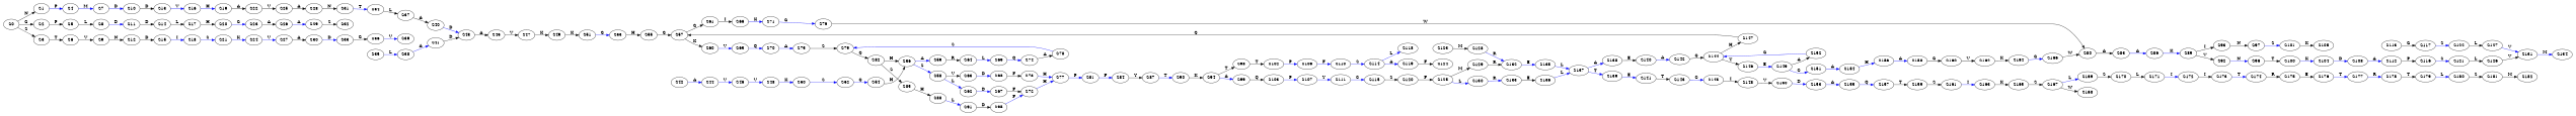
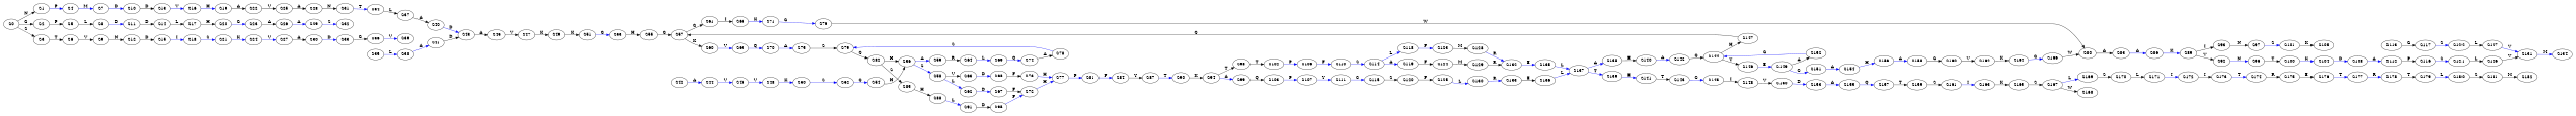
  strict digraph {
    rankdir=LR
    edge [color=blue]
    S0
    S1
    S2
    S3
    S4
    S5
    S6
    S7
    S8
    S9
    S10
    S11
    S12
    S13
    S14
    S15
    S16
    S17
    S18
    S19
    S20
    S21
    S22
    S23
    S24
    S25
    S26
    S27
    S28
    S29
    S30
    S31
    S32
    S33
    S34
    S36
    S37
    S35
    S38
    S39
    S40
    S41
    S43
    S42
    S44
    S45
    S46
    S47
    S48
    S49
    S50
    S51
    S52
    S53
    S54
    S55
    S56
    S57
    S58
    S59
    S60
    S61
    S62
    S63
    S64
    S65
    S66
    S67
    S68
    S69
    S70
    S71
    S72
    S73
    S74
    S75
    S76
    S77
    S78
    S79
    S80
    S81
    S82
    S83
    S84
    S85
    S86
    S87
    S88
    S89
    S90
    S91
    S92
    S93
    S94
    S95
    S96
    S97
    S98
    S99
    S100
    S101
    S102
    S103
    S104
    S105
    S106
    S107
    S108
    S110
    S111
    S112
    S114
    S115
    S116
    S113
    S117
    S118
    S119
    S120
    S121
    S122
    S123
    S124
    S125
    S126
    S127
    S128
    S129
    S130
    S131
    S132
    S133
    S134
    S135
    S136
    S137
    S138
    S139
    S140
    S141
    S142
    S143
    S144
    S145
    S146
    S147
    S148
    S149
    S150
    S151
    S152
    S153
    S154
    S155
    S156
    S157
    S158
    S159
    S160
    S161
    S162
    S163
    S164
    S165
    S166
    S167
    S168
    S169
    S170
    S171
    S172
    S173
    S174
    S175
    S176
    S177
    S178
    S179
    S180
    S181
    S182
    S0 -> S1 [color=black label=N]
    S0 -> S2 [color=black label=G]
    S0 -> S3 [color=black label=S]
    S1 -> S4 [label=P]
    S2 -> S5 [color=black label=P]
    S3 -> S6 [color=black label=T]
    S4 -> S7 [label=M]
    S5 -> S8 [color=black label=L]
    S6 -> S9 [color=black label=V]
    S7 -> S10 [label=D]
    S8 -> S11 [label=D]
    S9 -> S12 [color=black label=N]
    S10 -> S13 [color=black label=D]
    S11 -> S14 [color=black label=D]
    S12 -> S15 [color=black label=D]
    S13 -> S16 [label=V]
    S14 -> S17 [color=black label=L]
    S15 -> S18 [label=I]
    S16 -> S19 [label=H]
    S17 -> S20 [color=black label=H]
    S18 -> S21 [label=S]
    S19 -> S22 [color=black label=A]
    S20 -> S23 [label=G]
    S21 -> S24 [label=K]
    S22 -> S25 [color=black label=V]
    S23 -> S26 [color=black label=A]
    S24 -> S27 [label=V]
    S25 -> S28 [color=black label=A]
    S26 -> S29 [label=A]
    S27 -> S30 [color=black label=A]
    S28 -> S31 [color=black label=N]
-   S29 -> S32 [color=black label=S]
+   S29 -> S32 [label=S]
    S30 -> S33 [label=D]
    S31 -> S34 [label=T]
    S33 -> S36 [color=black label=G]
    S34 -> S37 [color=black label=L]
    S36 -> S39 [label=V]
    S37 -> S40 [color=black label=A]
    S35 -> S38 [label=L]
    S38 -> S41 [label=A]
    S40 -> S43 [label=D]
    S41 -> S43 [color=black label=D]
    S43 -> S45 [color=black label=A]
    S42 -> S44 [label=A]
    S44 -> S46 [label=V]
    S45 -> S47 [color=black label=V]
    S46 -> S48 [label=V]
    S47 -> S49 [color=black label=K]
    S48 -> S50 [label=K]
    S49 -> S51 [color=black label=K]
    S50 -> S52 [label=S]
    S51 -> S53 [label=G]
    S52 -> S54 [label=G]
    S53 -> S55 [color=black label=H]
    S54 -> S56 [color=black label=H]
    S55 -> S57 [color=black label=G]
    S56 -> S58 [label=S]
    S56 -> S59 [label=A]
    S57 -> S60 [color=black label=K]
    S57 -> S61 [color=black label=G]
    S58 -> S62 [label=L]
    S58 -> S63 [color=black label=V]
    S59 -> S64 [color=black label=R]
    S60 -> S65 [label=V]
    S61 -> S66 [color=black label=I]
    S62 -> S67 [label=D]
    S63 -> S68 [label=D]
    S64 -> S69 [label=L]
    S65 -> S70 [label=Q]
    S66 -> S71 [label=K]
    S67 -> S72 [color=black label=F]
    S68 -> S73 [color=black label=F]
    S69 -> S74 [label=Q]
    S70 -> S75 [label=A]
    S71 -> S76 [label=G]
    S72 -> S77 [label=H]
    S73 -> S77 [label=H]
    S74 -> S78 [color=black label=A]
    S75 -> S79 [color=black label=S]
    S76 -> S80 [color=black label=W]
    S77 -> S81 [label=P]
    S78 -> S79 [label=S]
    S79 -> S82 [color=black label=G]
    S80 -> S83 [color=black label=A]
    S81 -> S84 [label=F]
    S82 -> S56 [color=black label=H]
    S82 -> S85 [color=black label=S]
    S83 -> S86 [label=A]
    S84 -> S87 [color=black label=Y]
    S85 -> S88 [color=black label=H]
    S86 -> S89 [label=K]
    S87 -> S90 [label=T]
    S88 -> S91 [label=L]
    S89 -> S92 [color=black label=V]
    S89 -> S93 [color=black label=I]
    S90 -> S94 [color=black label=K]
    S91 -> S95 [color=black label=D]
    S92 -> S96 [label=N]
    S93 -> S97 [color=black label=N]
    S94 -> S98 [color=black label=T]
    S94 -> S99 [label=A]
    S95 -> S72 [label=F]
    S96 -> S100 [color=black label=T]
    S97 -> S101 [label=S]
    S98 -> S102 [color=black label=T]
    S99 -> S103 [color=black label=Q]
    S100 -> S104 [label=K]
    S101 -> S105 [color=black label=K]
    S102 -> S106 [label=P]
    S103 -> S107 [label=P]
    S104 -> S108 [label=D]
    S106 -> S110 [label=F]
    S107 -> S111 [label=Y]
    S108 -> S112 [label=A]
    S110 -> S114 [label=S]
    S111 -> S115 [label=C]
    S112 -> S116 [color=black label=P]
    S114 -> S118 [label=L]
    S114 -> S119 [label=A]
    S115 -> S120 [color=black label=S]
    S116 -> S121 [label=S]
    S113 -> S117 [color=black label=G]
    S117 -> S122 [label=S]
+   S118 -> S123 [label=F]
    S119 -> S124 [color=black label=F]
    S120 -> S125 [color=black label=F]
    S121 -> S126 [color=black label=L]
    S122 -> S127 [color=black label=L]
    S123 -> S128 [color=black label=M]
-   S125 -> S129 [color=black label=M]
+   S124 -> S129 [color=black label=M]
    S125 -> S130 [label=L]
    S126 -> S131 [color=black label=V]
    S127 -> S131 [label=V]
    S128 -> S132 [label=R]
    S129 -> S132 [color=black label=R]
    S130 -> S133 [label=R]
    S131 -> S134 [label=M]
    S132 -> S135 [label=E]
    S133 -> S136 [color=black label=E]
    S135 -> S137 [label=L]
    S136 -> S137 [label=L]
    S137 -> S138 [label=A]
    S137 -> S139 [label=T]
    S138 -> S140 [color=black label=E]
    S139 -> S141 [label=E]
    S140 -> S142 [label=A]
    S141 -> S143 [color=black label=T]
    S142 -> S144 [color=black label=G]
    S143 -> S145 [label=G]
    S144 -> S146 [color=black label=Y]
    S144 -> S147 [color=black label=H]
    S145 -> S148 [color=black label=I]
    S146 -> S149 [label=E]
    S147 -> S57 [color=black label=G]
    S148 -> S150 [color=black label=V]
    S149 -> S151 [label=G]
    S149 -> S152 [color=black label=A]
    S150 -> S153 [label=D]
    S151 -> S154 [label=A]
    S152 -> S144 [label=G]
    S153 -> S155 [label=A]
    S154 -> S156 [label=H]
    S155 -> S157 [label=Q]
    S156 -> S158 [label=A]
    S157 -> S159 [color=black label=T]
    S158 -> S160 [color=black label=G]
    S159 -> S161 [color=black label=S]
    S160 -> S162 [color=black label=V]
    S161 -> S163 [label=I]
    S162 -> S164 [color=black label=K]
    S163 -> S165 [color=black label=K]
    S164 -> S166 [label=G]
    S165 -> S167 [color=black label=S]
    S166 -> S80 [color=black label=W]
    S167 -> S168 [color=black label=W]
    S167 -> S169 [label=L]
    S169 -> S170 [color=black label=S]
    S170 -> S171 [color=black label=L]
    S171 -> S172 [label=I]
    S172 -> S173 [color=black label=I]
    S173 -> S174 [label=T]
    S174 -> S175 [color=black label=R]
    S175 -> S176 [color=black label=E]
    S176 -> S177 [label=T]
    S177 -> S178 [label=R]
    S178 -> S179 [color=black label=T]
    S179 -> S180 [label=L]
    S180 -> S181 [color=black label=S]
    S181 -> S182 [color=black label=M]
  }
